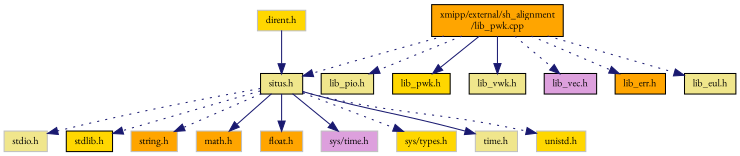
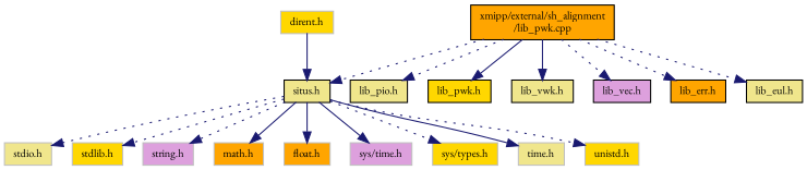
  digraph {
    fontname="EB Garamond"
    node [color=grey75 fillcolor=khaki fontname="EB Garamond" fontsize=10 shape=record style=filled]
    edge [color=midnightblue fontname="EB Garamond" fontsize=10 labelfontname=Helvetica labelfontsize=10 style=dotted]
    n1 [color=black fillcolor=orange fontcolor=black height=0.2 label="xmipp/external/sh_alignment\l/lib_pwk.cpp" width=0.4]
    n2 [color=black height=0.2 label="situs.h" width=0.4]
    n3 [color=black height=0.2 label="lib_pio.h" width=0.4]
    n4 [color=black fillcolor=gold height=0.2 label="lib_pwk.h" width=0.4]
    n5 [color=black height=0.2 label="lib_vwk.h" width=0.4]
    n6 [color=black fillcolor=plum height=0.2 label="lib_vec.h" width=0.4]
    n7 [color=black fillcolor=orange height=0.2 label="lib_err.h" width=0.4]
    n8 [color=black height=0.2 label="lib_eul.h" width=0.4]
    n9 [height=0.2 label="stdio.h" width=0.4]
-   n10 [color=black fillcolor=gold height=0.2 label="stdlib.h" width=0.4]
-   n11 [fillcolor=orange height=0.2 label="string.h" width=0.4]
+   n10 [fillcolor=gold height=0.2 label="stdlib.h" width=0.4]
+   n11 [fillcolor=plum height=0.2 label="string.h" width=0.4]
    n12 [fillcolor=orange height=0.2 label="math.h" width=0.4]
    n13 [fillcolor=orange height=0.2 label="float.h" width=0.4]
    n14 [fillcolor=plum height=0.2 label="sys/time.h" width=0.4]
    n15 [fillcolor=gold height=0.2 label="sys/types.h" width=0.4]
    n16 [height=0.2 label="time.h" width=0.4]
    n17 [fillcolor=gold height=0.2 label="unistd.h" width=0.4]
    n18 [fillcolor=gold height=0.2 label="dirent.h" width=0.4]
    n1 -> n2
    n1 -> n3
    n1 -> n4 [style=solid]
    n1 -> n5 [style=solid]
    n1 -> n6
    n1 -> n7
    n1 -> n8
    n2 -> n9
    n2 -> n10
    n2 -> n11
    n2 -> n12 [style=solid]
    n2 -> n13 [style=solid]
    n2 -> n14 [style=solid]
    n2 -> n15
    n2 -> n16 [style=solid]
    n2 -> n17
    n18 -> n2 [style=solid]
  }
